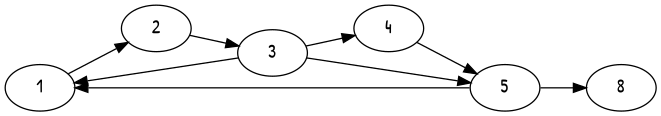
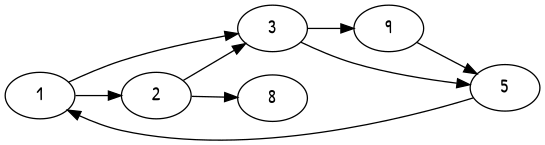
  digraph {
    fontname="Patrick Hand"
    rankdir=LR
    node [fontname="Patrick Hand"]
    edge [fontname="Patrick Hand"]
    1
    2
    3
-   4
+   4 [label=9]
    5
    n6 [label=8]
    1 -> 2
-   3 -> 1
+   1 -> 3
    2 -> 3
    3 -> 4
    3 -> 5
    4 -> 5
    5 -> 1
-   5 -> n6
+   2 -> n6
  }
